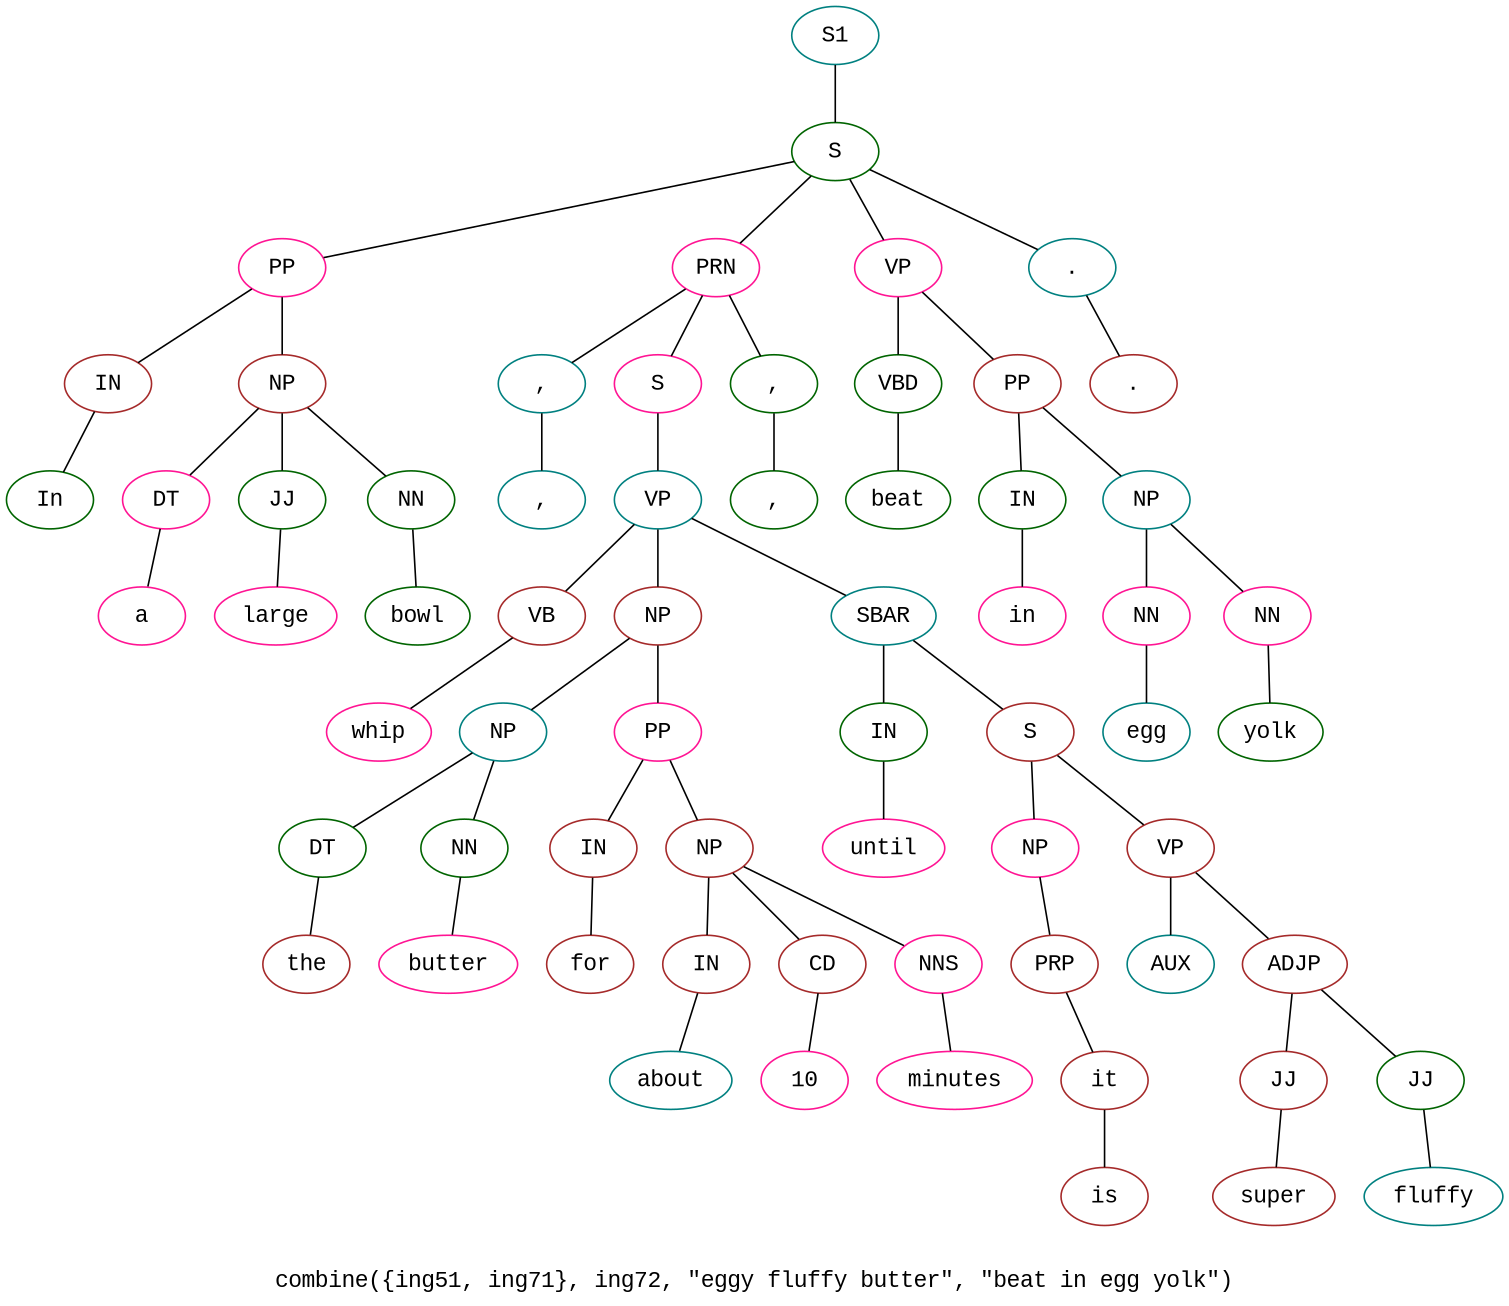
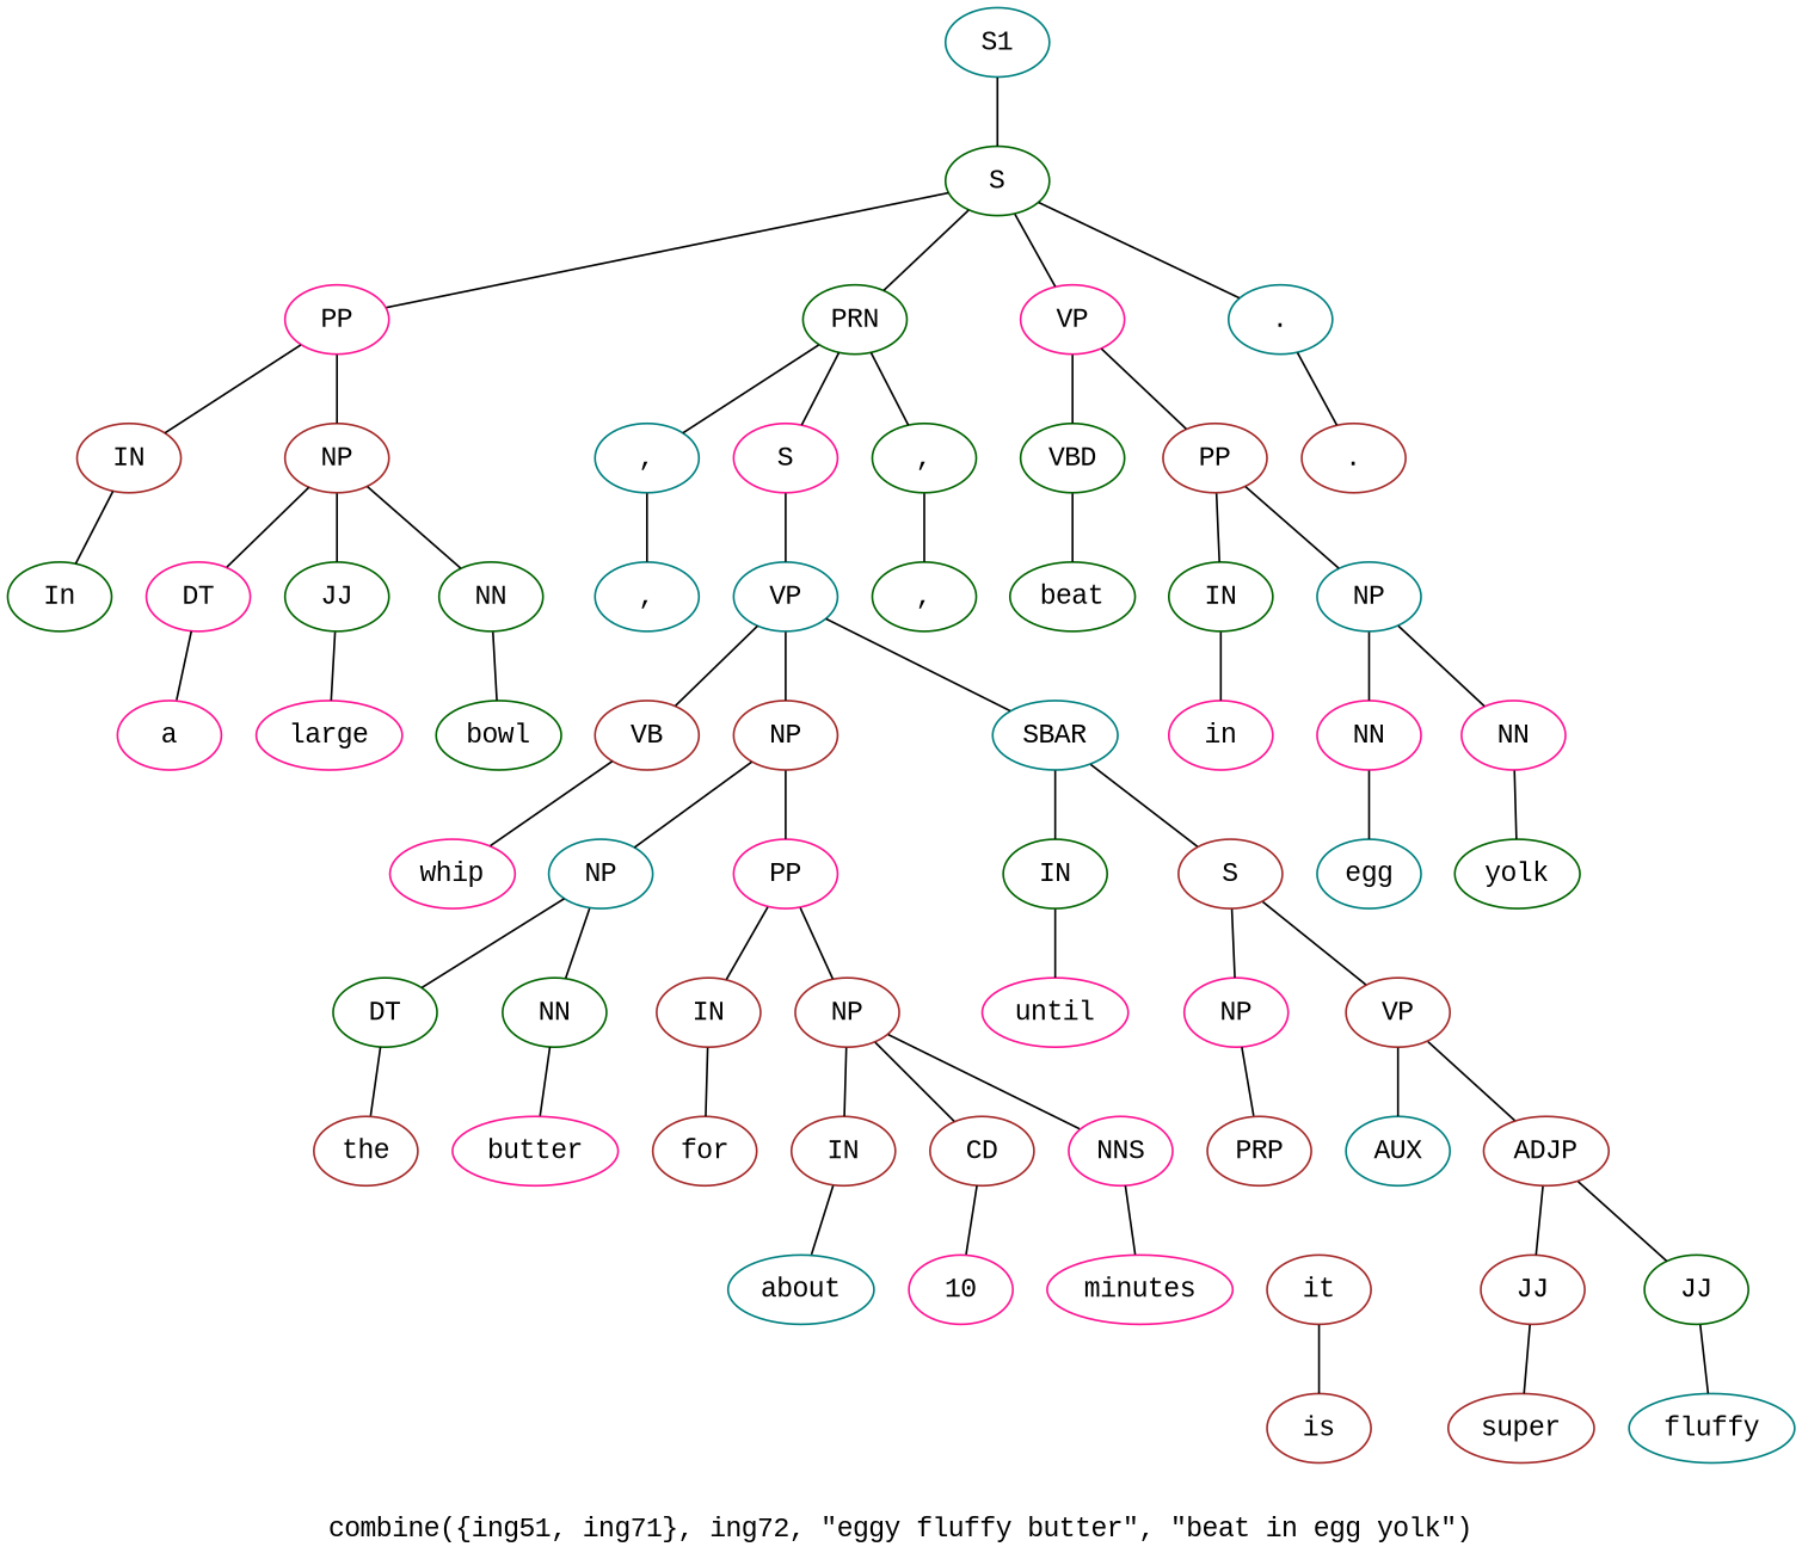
  graph {
    fontname="Liberation Mono"
    label="combine({ing51, ing71}, ing72, \"eggy fluffy butter\", \"beat in egg yolk\")"
    node [color=brown fontname="Liberation Mono"]
    edge [fontname="Liberation Mono"]
    n1 [color=teal label=S1]
    n2 [color=darkgreen label=S]
    n3 [color=deeppink label=PP]
-   n4 [color=deeppink label=PRN]
+   n4 [color=darkgreen label=PRN]
    n5 [color=deeppink label=VP]
    n6 [color=teal label="."]
    n7 [label=IN]
    n8 [label=NP]
    n9 [color=teal label=","]
    n10 [color=deeppink label=S]
    n11 [color=darkgreen label=","]
    n12 [color=darkgreen label=VBD]
    n13 [label=PP]
    n14 [label="."]
    n15 [color=darkgreen label=In]
    n16 [color=deeppink label=DT]
    n17 [color=darkgreen label=JJ]
    n18 [color=darkgreen label=NN]
    n19 [color=deeppink label=a]
    n20 [color=deeppink label=large]
    n21 [color=darkgreen label=bowl]
    n22 [color=teal label=","]
    n23 [color=teal label=VP]
    n24 [color=darkgreen label=","]
    n25 [label=VB]
    n26 [label=NP]
    n27 [color=teal label=SBAR]
    n28 [color=deeppink label=whip]
    n29 [color=teal label=NP]
    n30 [color=deeppink label=PP]
    n31 [color=darkgreen label=IN]
    n32 [label=S]
    n33 [color=darkgreen label=DT]
    n34 [color=darkgreen label=NN]
    n35 [label=IN]
    n36 [label=NP]
    n37 [label=the]
    n38 [color=deeppink label=butter]
    n39 [label=for]
    n40 [label=IN]
    n41 [label=CD]
    n42 [color=deeppink label=NNS]
    n43 [color=teal label=about]
    n44 [color=deeppink label=10]
    n45 [color=deeppink label=minutes]
    n46 [color=deeppink label=until]
    n47 [color=deeppink label=NP]
    n48 [label=VP]
    n49 [label=PRP]
    n50 [color=teal label=AUX]
    n51 [label=ADJP]
    n52 [label=it]
    n53 [label=is]
    n54 [label=JJ]
    n55 [color=darkgreen label=JJ]
    n56 [label=super]
    n57 [color=teal label=fluffy]
    n58 [color=darkgreen label=beat]
    n59 [color=darkgreen label=IN]
    n60 [color=teal label=NP]
    n61 [color=deeppink label=in]
    n62 [color=deeppink label=NN]
    n63 [color=deeppink label=NN]
    n64 [color=teal label=egg]
    n65 [color=darkgreen label=yolk]
    n1 -- n2
    n2 -- n3
    n2 -- n4
    n2 -- n5
    n2 -- n6
    n3 -- n7
    n3 -- n8
    n4 -- n9
    n4 -- n10
    n4 -- n11
    n5 -- n12
    n5 -- n13
    n6 -- n14
    n7 -- n15
    n8 -- n16
    n8 -- n17
    n8 -- n18
    n9 -- n22
    n10 -- n23
    n11 -- n24
    n12 -- n58
    n13 -- n59
    n13 -- n60
    n16 -- n19
    n17 -- n20
    n18 -- n21
    n23 -- n25
    n23 -- n26
    n23 -- n27
    n25 -- n28
    n26 -- n29
    n26 -- n30
    n27 -- n31
    n27 -- n32
    n29 -- n33
    n29 -- n34
    n30 -- n35
    n30 -- n36
    n31 -- n46
    n32 -- n47
    n32 -- n48
    n33 -- n37
    n34 -- n38
    n35 -- n39
    n36 -- n40
    n36 -- n41
    n36 -- n42
    n40 -- n43
    n41 -- n44
    n42 -- n45
    n47 -- n49
    n48 -- n50
    n48 -- n51
-   n49 -- n52
    n51 -- n54
    n51 -- n55
    n52 -- n53
    n54 -- n56
    n55 -- n57
    n59 -- n61
    n60 -- n62
    n60 -- n63
    n62 -- n64
    n63 -- n65
  }
